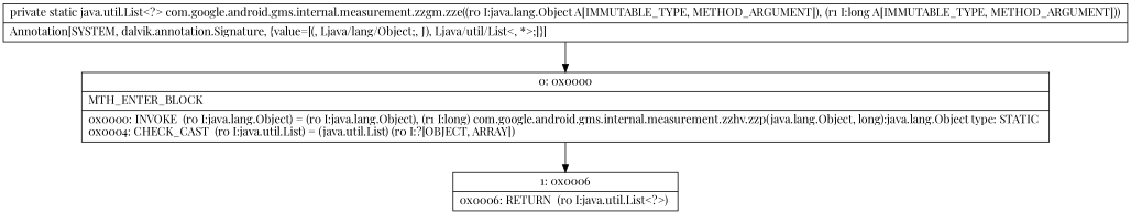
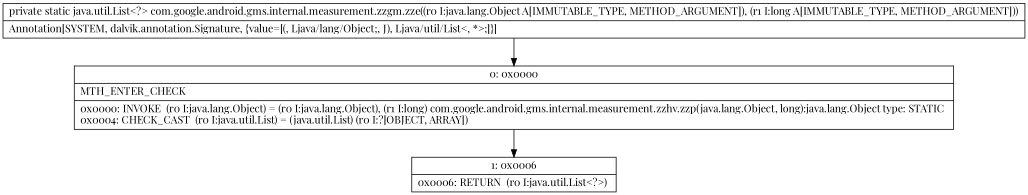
  digraph {
    fontname="Playfair Display"
    node [shape=record fontname="Playfair Display"]
    edge [fontname="Playfair Display"]
-   n1 [label="{0\:\ 0x0000|MTH_ENTER_BLOCK\l|0x0000: INVOKE  (r0 I:java.lang.Object) = (r0 I:java.lang.Object), (r1 I:long) com.google.android.gms.internal.measurement.zzhv.zzp(java.lang.Object, long):java.lang.Object type: STATIC \l0x0004: CHECK_CAST  (r0 I:java.util.List) = (java.util.List) (r0 I:?[OBJECT, ARRAY]) \l}"]
+   n1 [label="{0\:\ 0x0000|MTH_ENTER_CHECK\l|0x0000: INVOKE  (r0 I:java.lang.Object) = (r0 I:java.lang.Object), (r1 I:long) com.google.android.gms.internal.measurement.zzhv.zzp(java.lang.Object, long):java.lang.Object type: STATIC \l0x0004: CHECK_CAST  (r0 I:java.util.List) = (java.util.List) (r0 I:?[OBJECT, ARRAY]) \l}"]
    n2 [label="{1\:\ 0x0006|0x0006: RETURN  (r0 I:java.util.List\<?\>) \l}"]
    n3 [label="{private static java.util.List\<?\> com.google.android.gms.internal.measurement.zzgm.zze((r0 I:java.lang.Object A[IMMUTABLE_TYPE, METHOD_ARGUMENT]), (r1 I:long A[IMMUTABLE_TYPE, METHOD_ARGUMENT]))  | Annotation[SYSTEM, dalvik.annotation.Signature, \{value=[(, Ljava\/lang\/Object;, J), Ljava\/util\/List\<, *\>;]\}]\l}"]
    n1 -> n2
    n3 -> n1
  }
